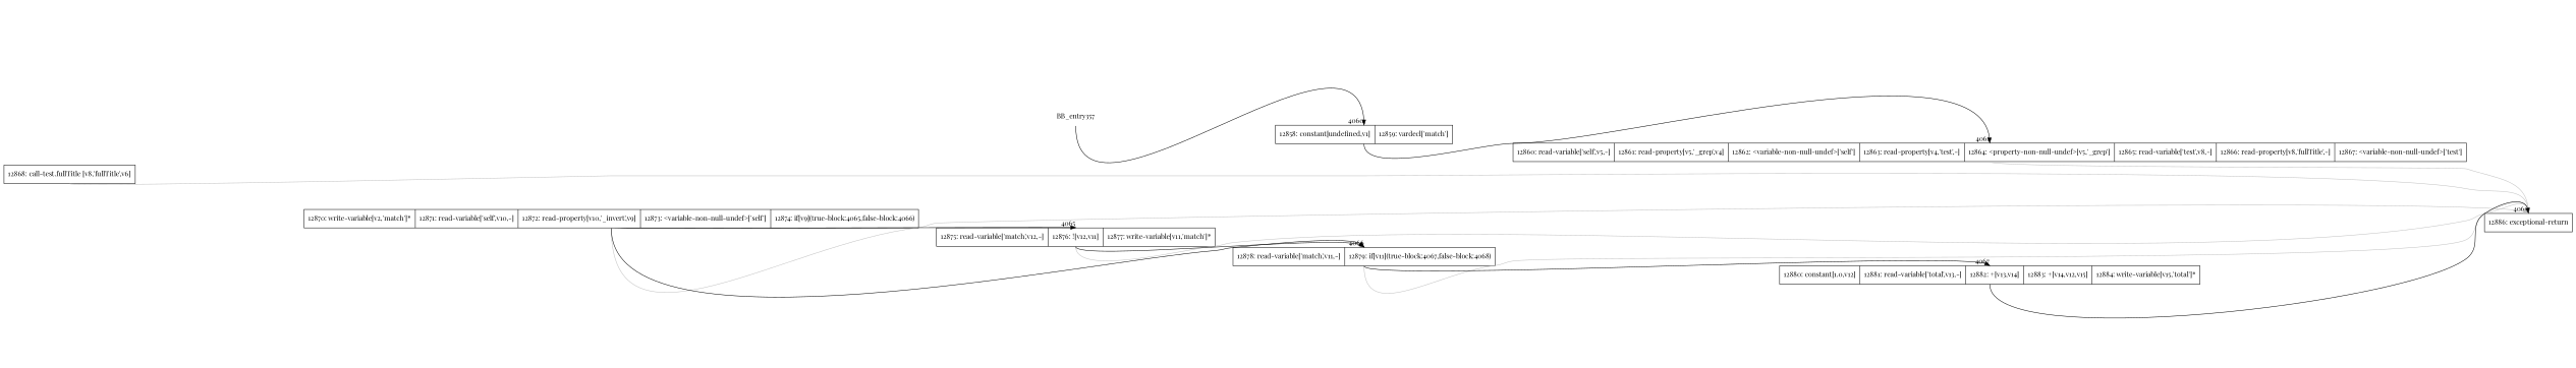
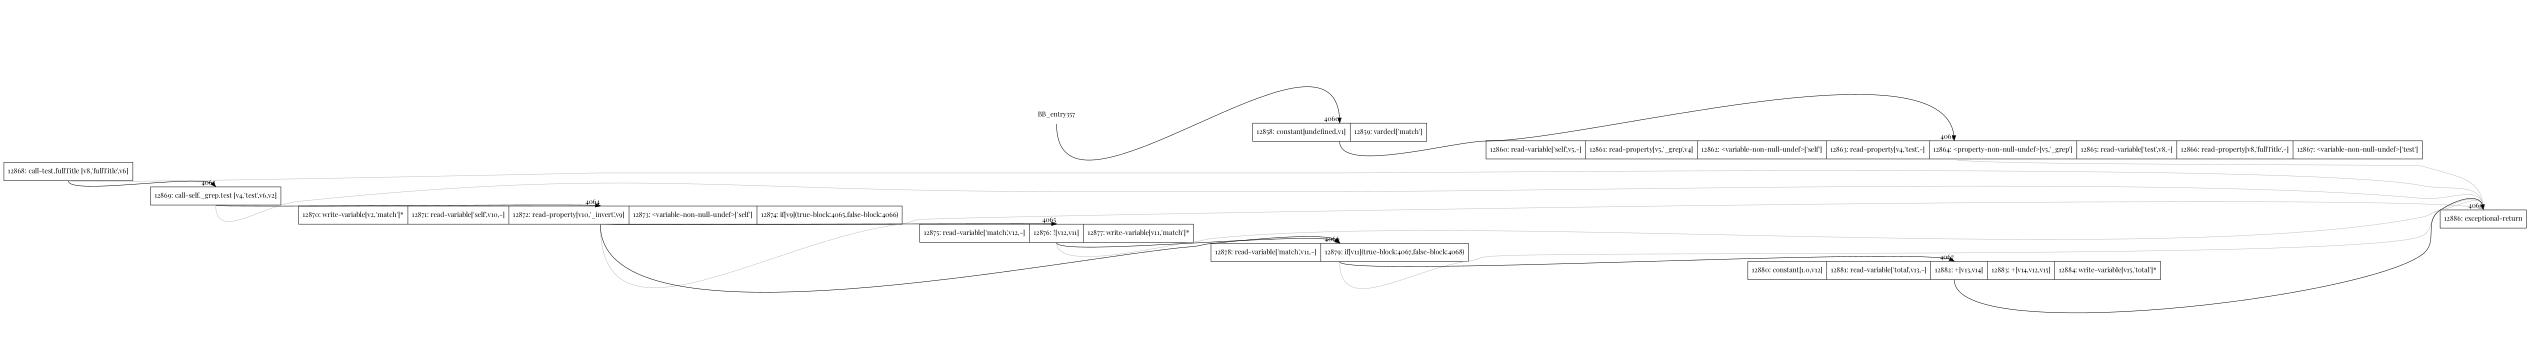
  digraph {
    fontname="Playfair Display"
    rankdir=LR
    node [fontname="Playfair Display" shape=record]
    edge [fontname="Playfair Display" headport=n tailport=s]
    n1 [label=BB_entry357 shape=none]
    n2 [label="{12858: constant[undefined,v1]|12859: vardecl['match']}"]
    n3 [label="{12860: read-variable['self',v5,-]|12861: read-property[v5,'_grep',v4]|12862: \<variable-non-null-undef\>['self']|12863: read-property[v4,'test',-]|12864: \<property-non-null-undef\>[v5,'_grep']|12865: read-variable['test',v8,-]|12866: read-property[v8,'fullTitle',-]|12867: \<variable-non-null-undef\>['test']}"]
    n4 [label="{12886: exceptional-return}"]
    n5 [label="{12868: call-test.fullTitle [v8,'fullTitle',v6]}"]
+   n6 [label="{12869: call-self._grep.test [v4,'test',v6,v2]}"]
    n7 [label="{12870: write-variable[v2,'match']*|12871: read-variable['self',v10,-]|12872: read-property[v10,'_invert',v9]|12873: \<variable-non-null-undef\>['self']|12874: if[v9](true-block:4065,false-block:4066)}"]
    n8 [label="{12875: read-variable['match',v12,-]|12876: ![v12,v11]|12877: write-variable[v11,'match']*}"]
    n9 [label="{12878: read-variable['match',v11,-]|12879: if[v11](true-block:4067,false-block:4068)}"]
    n10 [label="{12880: constant[1.0,v12]|12881: read-variable['total',v13,-]|12882: +[v13,v14]|12883: +[v14,v12,v15]|12884: write-variable[v15,'total']*}"]
    n1 -> n2 [headlabel="    4060"]
    n2 -> n3 [headlabel="      4061"]
    n3 -> n4 [color=gray headlabel="      4069"]
    n5 -> n4 [color=gray]
+   n5 -> n6 [headlabel="      4063"]
+   n6 -> n4 [color=gray]
+   n6 -> n7 [headlabel="      4064"]
    n7 -> n4 [color=gray]
    n7 -> n8 [headlabel="      4065"]
    n7 -> n9 [headlabel="      4066"]
    n8 -> n4 [color=gray]
    n8 -> n9
    n9 -> n4 [color=gray]
    n9 -> n10 [headlabel="      4067"]
    n10 -> n4 [color=black]
  }
